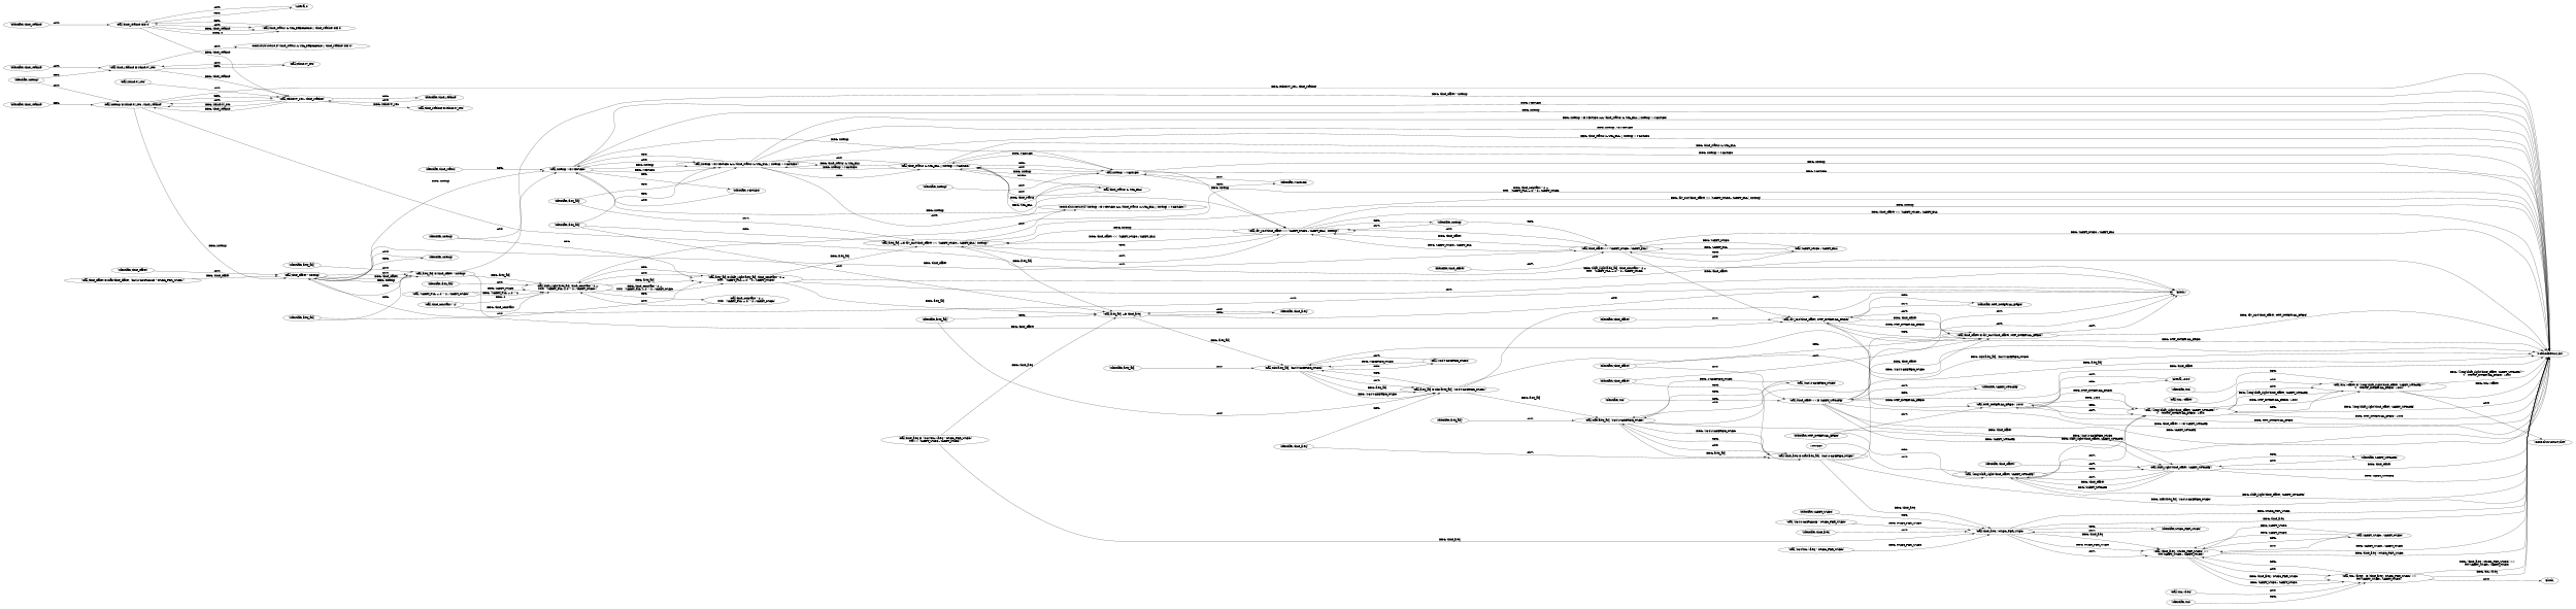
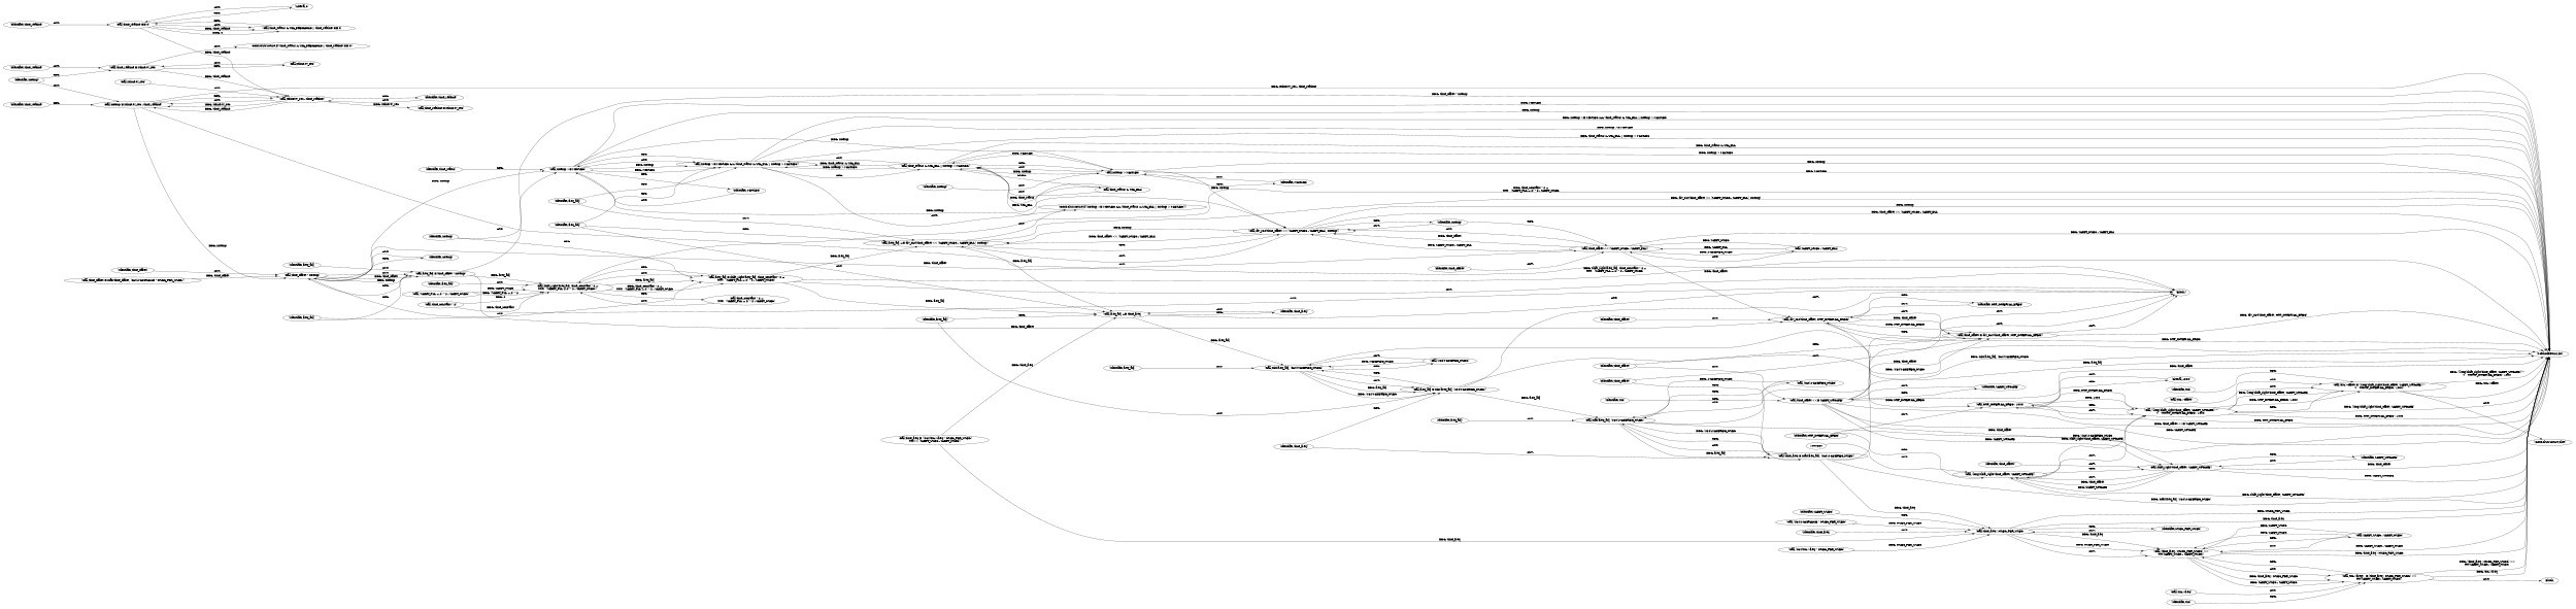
  digraph {
    rankdir=LR
    n1 [label="(Call,mtemp = xtime.tv_sec - time_reftime)"]
    n2 [label="(Call,xtime.tv_sec - time_reftime)"]
    n3 [label="(Call,time_offset * mtemp)"]
    n4 [label="(Block,)"]
    n5 [label="(MethodReturn,int)"]
    n6 [label="(Identifier,time_reftime)"]
    n7 [label="(Call,time_reftime = xtime.tv_sec)"]
    n8 [label="(Call,freq_adj = time_offset * mtemp)"]
    n9 [label="(Call,mtemp >= MINSEC)"]
    n10 [label="(Call,time_offset << (SHIFT_NSEC - SHIFT_FLL))"]
    n11 [label="(Call,div_s64(time_offset, NTP_INTERVAL_FREQ))"]
    n12 [label="(Identifier,mtemp)"]
    n13 [label="(Call,time_reftime == 0)"]
    n14 [label="(Literal,0)"]
    n15 [label="(Call,time_status & STA_FREQHOLD || time_reftime == 0)"]
    n16 [label="(Call,time_reftime = xtime.tv_sec)"]
    n17 [label="(Call,xtime.tv_sec)"]
    n18 [label="(ControlStructure,if (time_status & STA_FREQHOLD || time_reftime == 0))"]
    n19 [label="(Call,shift_right(freq_adj, time_constant * 2 +\n\t\t\t\t\t   (SHIFT_PLL + 2) * 2 - SHIFT_NSEC))"]
    n20 [label="(Call,div_s64(time_offset << (SHIFT_NSEC - SHIFT_FLL), mtemp))"]
    n21 [label="(Call,mtemp >= MINSEC && (time_status & STA_FLL || mtemp > MAXSEC))"]
    n22 [label="(Call,mtemp > MAXSEC)"]
    n23 [label="(Identifier,MINSEC)"]
    n24 [label="(Call,SHIFT_NSEC - SHIFT_FLL)"]
    n25 [label="(Call,time_offset = div_s64(time_offset, NTP_INTERVAL_FREQ))"]
    n26 [label="(Call,NTP_INTERVAL_FREQ / 1000)"]
    n27 [label="(Identifier,NTP_INTERVAL_FREQ)"]
    n28 [label="(Call,freq_adj = shift_right(freq_adj, time_constant * 2 +\n\t\t\t\t\t   (SHIFT_PLL + 2) * 2 - SHIFT_NSEC))"]
    n29 [label="(Call,time_constant * 2 +\n\t\t\t\t\t   (SHIFT_PLL + 2) * 2 - SHIFT_NSEC)"]
    n30 [label="(Call,freq_adj += div_s64(time_offset << (SHIFT_NSEC - SHIFT_FLL), mtemp))"]
    n31 [label="(Call,freq_adj += time_freq)"]
    n32 [label="(ControlStructure,if (mtemp >= MINSEC && (time_status & STA_FLL || mtemp > MAXSEC)))"]
    n33 [label="(Call,min(freq_adj, (s64)MAXFREQ_NSEC))"]
    n34 [label="(Identifier,time_freq)"]
    n35 [label="(Identifier,mtemp)"]
    n36 [label="(Call,freq_adj = min(freq_adj, (s64)MAXFREQ_NSEC))"]
    n37 [label="(Call,(s64)MAXFREQ_NSEC)"]
    n38 [label="(Call,max(freq_adj, (s64)-MAXFREQ_NSEC))"]
    n39 [label="(Call,time_freq = max(freq_adj, (s64)-MAXFREQ_NSEC))"]
    n40 [label="(Call,(s64)-MAXFREQ_NSEC)"]
    n41 [label="(Call,time_freq / NSEC_PER_USEC)"]
    n42 [label="(Call,(time_freq / NSEC_PER_USEC) <<\n\t\t\t\t(SHIFT_USEC - SHIFT_NSEC))"]
    n43 [label="(Identifier,NSEC_PER_USEC)"]
    n44 [label="(Call,txc->freq\t   = (time_freq / NSEC_PER_USEC) <<\n\t\t\t\t(SHIFT_USEC - SHIFT_NSEC))"]
    n45 [label="(Call,SHIFT_USEC - SHIFT_NSEC)"]
    n46 [label="(Block,)"]
    n47 [label="(Call,time_status & STA_FLL || mtemp > MAXSEC)"]
    n48 [label="(Identifier,MAXSEC)"]
    n49 [label="(Call,time_status & STA_FLL)"]
    n50 [label="(Call,((long)shift_right(time_offset, SHIFT_UPDATE)) *\n\t    \t\t\tNTP_INTERVAL_FREQ / 1000)"]
    n51 [label="(Literal,1000)"]
    n52 [label="(Call,time_offset <<= SHIFT_UPDATE)"]
    n53 [label="(Call,shift_right(time_offset, SHIFT_UPDATE))"]
    n54 [label="(Identifier,SHIFT_UPDATE)"]
    n55 [label="(Call,(long)shift_right(time_offset, SHIFT_UPDATE))"]
    n56 [label="(Identifier,SHIFT_UPDATE)"]
    n57 [label="(Call,txc->offset = ((long)shift_right(time_offset, SHIFT_UPDATE)) *\n\t    \t\t\tNTP_INTERVAL_FREQ / 1000)"]
    n58 [label="(ControlStructure,else)"]
    n59 [label="(Identifier,txc)"]
    n60 [label="(Call,time_constant * 2)"]
    n61 [label="(Identifier,time_freq)"]
    n62 [label="(Identifier,freq_adj)"]
    n63 [label="(Identifier,freq_adj)"]
    n64 [label="(Identifier,freq_adj)"]
    n65 [label="(Identifier,freq_adj)"]
    n66 [label="(Call,time_freq = ((s64)txc->freq * NSEC_PER_USEC)\n\t\t\t\t>> (SHIFT_USEC - SHIFT_NSEC))"]
    n67 [label="(Identifier,mtemp)"]
    n68 [label="(Identifier,txc)"]
    n69 [label="(Call,time_offset = max(time_offset, (s64)-MAXPHASE * NSEC_PER_USEC))"]
    n70 [label="(Identifier,time_status)"]
    n71 [label="(Identifier,freq_adj)"]
    n72 [label="(Identifier,time_offset)"]
    n73 [label="(Identifier,txc)"]
    n74 [label="(Identifier,time_reftime)"]
    n75 [label="(Identifier,time_offset)"]
    n76 [label="(Identifier,time_offset)"]
    n77 [label="(Identifier,mtemp)"]
    n78 [label="(Identifier,freq_adj)"]
    n79 [label="(Identifier,NTP_INTERVAL_FREQ)"]
    n80 [label="(Identifier,freq_adj)"]
    n81 [label="(Call,xtime.tv_sec)"]
    n82 [label="(Identifier,time_offset)"]
    n83 [label="(Identifier,mtemp)"]
    n84 [label="(Identifier,time_offset)"]
    n85 [label="(Call,txc->offset)"]
    n86 [label="(Identifier,time_reftime)"]
    n87 [label="(Call,(s64)-MAXPHASE * NSEC_PER_USEC)"]
    n88 [label="(Identifier,time_reftime)"]
    n89 [label="(Identifier,time_freq)"]
    n90 [label="(Call,(SHIFT_PLL + 2) * 2 - SHIFT_NSEC)"]
    n91 [label="(Call,(s64)txc->freq * NSEC_PER_USEC)"]
    n92 [label="(Call,txc->freq)"]
    n93 [label="(Identifier,SHIFT_USEC)"]
    n94 [label="(Identifier,freq_adj)"]
    n95 [label="(Identifier,time_offset)"]
    1000580
    n1 -> n2 [label="CFG: "]
    n1 -> n3 [label="DDG: mtemp"]
    n1 -> n4 [label="AST: "]
    n1 -> n5 [label="DDG: xtime.tv_sec - time_reftime"]
    n2 -> n1 [label="AST: "]
    n2 -> n1 [label="DDG: xtime.tv_sec"]
    n2 -> n1 [label="DDG: time_reftime"]
    n2 -> n6 [label="CFG: "]
    n2 -> n7 [label="DDG: xtime.tv_sec"]
    n3 -> n8 [label="AST: "]
    n3 -> n8 [label="DDG: time_offset"]
    n3 -> n8 [label="DDG: mtemp"]
    n3 -> n9 [label="DDG: mtemp"]
    n3 -> n10 [label="DDG: time_offset"]
    n3 -> n11 [label="DDG: time_offset"]
    n3 -> n12 [label="CFG: "]
    n6 -> n2 [label="AST: "]
    n8 -> n3 [label="CFG: "]
    n8 -> n4 [label="AST: "]
    n8 -> n5 [label="DDG: time_offset * mtemp"]
    n8 -> n19 [label="DDG: freq_adj"]
    n9 -> n5 [label="DDG: MINSEC"]
    n9 -> n5 [label="DDG: mtemp"]
    n9 -> n20 [label="DDG: mtemp"]
    n9 -> n21 [label="AST: "]
    n9 -> n21 [label="DDG: mtemp"]
    n9 -> n21 [label="DDG: MINSEC"]
    n9 -> n22 [label="DDG: mtemp"]
    n9 -> n23 [label="CFG: "]
    n10 -> n5 [label="DDG: SHIFT_NSEC - SHIFT_FLL"]
    n10 -> n11 [label="DDG: time_offset"]
    n10 -> n20 [label="AST: "]
    n10 -> n20 [label="DDG: time_offset"]
    n10 -> n20 [label="DDG: SHIFT_NSEC - SHIFT_FLL"]
-   n10 -> n24 [label="CFG: "]
+   n10 -> n24 [label="DDG: -MAXFREQ_NSEC"]
    n11 -> n5 [label="DDG: NTP_INTERVAL_FREQ"]
    n11 -> n25 [label="AST: "]
    n11 -> n25 [label="DDG: time_offset"]
    n11 -> n25 [label="DDG: NTP_INTERVAL_FREQ"]
    n11 -> n26 [label="DDG: NTP_INTERVAL_FREQ"]
    n11 -> n27 [label="CFG: "]
    n12 -> n3 [label="AST: "]
    n13 -> n2 [label="DDG: time_reftime"]
    n13 -> n14 [label="CFG: "]
    n13 -> n15 [label="AST: "]
    n13 -> n15 [label="DDG: time_reftime"]
    n13 -> n15 [label="DDG: 0"]
    n14 -> n13 [label="AST: "]
    n15 -> n13 [label="CFG: "]
    n16 -> n2 [label="DDG: time_reftime"]
    n16 -> n17 [label="CFG: "]
    n16 -> n18 [label="AST: "]
    n17 -> n16 [label="AST: "]
    n19 -> n5 [label="DDG: time_constant * 2 +\n\t\t\t\t\t   (SHIFT_PLL + 2) * 2 - SHIFT_NSEC"]
    n19 -> n28 [label="AST: "]
    n19 -> n28 [label="DDG: freq_adj"]
    n19 -> n28 [label="DDG: time_constant * 2 +\n\t\t\t\t\t   (SHIFT_PLL + 2) * 2 - SHIFT_NSEC"]
    n19 -> n29 [label="CFG: "]
    n20 -> n5 [label="DDG: mtemp"]
    n20 -> n5 [label="DDG: time_offset << (SHIFT_NSEC - SHIFT_FLL)"]
    n20 -> n30 [label="AST: "]
    n20 -> n30 [label="DDG: time_offset << (SHIFT_NSEC - SHIFT_FLL)"]
    n20 -> n30 [label="DDG: mtemp"]
    n20 -> n35 [label="CFG: "]
    n21 -> n5 [label="DDG: mtemp >= MINSEC && (time_status & STA_FLL || mtemp > MAXSEC)"]
    n21 -> n5 [label="DDG: mtemp >= MINSEC"]
    n21 -> n5 [label="DDG: time_status & STA_FLL || mtemp > MAXSEC"]
    n21 -> n9 [label="CFG: "]
    n21 -> n32 [label="AST: "]
    n21 -> n47 [label="CFG: "]
    n22 -> n5 [label="DDG: MAXSEC"]
    n22 -> n5 [label="DDG: mtemp"]
    n22 -> n20 [label="DDG: mtemp"]
    n22 -> n47 [label="AST: "]
    n22 -> n47 [label="DDG: mtemp"]
    n22 -> n47 [label="DDG: MAXSEC"]
    n22 -> n48 [label="CFG: "]
    n23 -> n9 [label="AST: "]
    n24 -> n10 [label="AST: "]
    n24 -> n10 [label="DDG: SHIFT_NSEC"]
    n24 -> n10 [label="DDG: SHIFT_FLL"]
    n25 -> n4 [label="AST: "]
    n25 -> n5 [label="DDG: div_s64(time_offset, NTP_INTERVAL_FREQ)"]
    n25 -> n11 [label="CFG: "]
    n26 -> n5 [label="DDG: NTP_INTERVAL_FREQ"]
    n26 -> n50 [label="AST: "]
    n26 -> n50 [label="DDG: NTP_INTERVAL_FREQ"]
    n26 -> n50 [label="DDG: 1000"]
    n26 -> n51 [label="CFG: "]
    n27 -> n11 [label="AST: "]
    n28 -> n4 [label="AST: "]
    n28 -> n5 [label="DDG: shift_right(freq_adj, time_constant * 2 +\n\t\t\t\t\t   (SHIFT_PLL + 2) * 2 - SHIFT_NSEC)"]
    n28 -> n19 [label="CFG: "]
    n28 -> n30 [label="DDG: freq_adj"]
    n28 -> n31 [label="DDG: freq_adj"]
    n29 -> n19 [label="AST: "]
    n30 -> n5 [label="DDG: div_s64(time_offset << (SHIFT_NSEC - SHIFT_FLL), mtemp)"]
    n30 -> n20 [label="CFG: "]
    n30 -> n31 [label="DDG: freq_adj"]
    n30 -> n32 [label="AST: "]
    n31 -> n4 [label="AST: "]
    n31 -> n33 [label="DDG: freq_adj"]
    n31 -> n34 [label="CFG: "]
    n33 -> n5 [label="DDG: (s64)MAXFREQ_NSEC"]
    n33 -> n36 [label="AST: "]
    n33 -> n36 [label="DDG: freq_adj"]
    n33 -> n36 [label="DDG: (s64)MAXFREQ_NSEC"]
    n33 -> n37 [label="CFG: "]
    n34 -> n31 [label="AST: "]
    n35 -> n10 [label="CFG: "]
    n35 -> n20 [label="AST: "]
    n36 -> n4 [label="AST: "]
    n36 -> n5 [label="DDG: min(freq_adj, (s64)MAXFREQ_NSEC)"]
    n36 -> n33 [label="CFG: "]
    n36 -> n38 [label="DDG: freq_adj"]
    n37 -> n33 [label="AST: "]
    n37 -> n33 [label="DDG: MAXFREQ_NSEC"]
    n38 -> n5 [label="DDG: freq_adj"]
    n38 -> n5 [label="DDG: (s64)-MAXFREQ_NSEC"]
    n38 -> n39 [label="AST: "]
    n38 -> n39 [label="DDG: freq_adj"]
    n38 -> n39 [label="DDG: (s64)-MAXFREQ_NSEC"]
    n38 -> n40 [label="CFG: "]
    n39 -> n4 [label="AST: "]
    n39 -> n5 [label="DDG: max(freq_adj, (s64)-MAXFREQ_NSEC)"]
    n39 -> n38 [label="CFG: "]
    n39 -> n41 [label="DDG: time_freq"]
    n40 -> n38 [label="AST: "]
    n40 -> n38 [label="DDG: -MAXFREQ_NSEC"]
    n41 -> n5 [label="DDG: NSEC_PER_USEC"]
    n41 -> n5 [label="DDG: time_freq"]
    n41 -> n42 [label="AST: "]
    n41 -> n42 [label="DDG: time_freq"]
    n41 -> n42 [label="DDG: NSEC_PER_USEC"]
    n41 -> n43 [label="CFG: "]
    n42 -> n5 [label="DDG: SHIFT_USEC - SHIFT_NSEC"]
    n42 -> n5 [label="DDG: time_freq / NSEC_PER_USEC"]
    n42 -> n44 [label="AST: "]
    n42 -> n44 [label="DDG: time_freq / NSEC_PER_USEC"]
    n42 -> n44 [label="DDG: SHIFT_USEC - SHIFT_NSEC"]
    n42 -> n45 [label="CFG: "]
    n43 -> n41 [label="AST: "]
    n44 -> n5 [label="DDG: txc->freq"]
    n44 -> n5 [label="DDG: (time_freq / NSEC_PER_USEC) <<\n\t\t\t\t(SHIFT_USEC - SHIFT_NSEC)"]
    n44 -> n42 [label="CFG: "]
    n44 -> n46 [label="AST: "]
    n45 -> n42 [label="AST: "]
    n45 -> n42 [label="DDG: SHIFT_USEC"]
    n45 -> n42 [label="DDG: SHIFT_NSEC"]
    n47 -> n5 [label="DDG: time_status & STA_FLL"]
    n47 -> n5 [label="DDG: mtemp > MAXSEC"]
    n47 -> n21 [label="AST: "]
    n47 -> n21 [label="DDG: time_status & STA_FLL"]
    n47 -> n21 [label="DDG: mtemp > MAXSEC"]
    n47 -> n22 [label="CFG: "]
    n47 -> n49 [label="NSEC: "]
    n48 -> n22 [label="AST: "]
    n49 -> n47 [label="AST: "]
    n49 -> n47 [label="DDG: time_status"]
    n49 -> n47 [label="DDG: STA_FLL"]
    n50 -> n5 [label="DDG: (long)shift_right(time_offset, SHIFT_UPDATE)"]
    n50 -> n5 [label="DDG: NTP_INTERVAL_FREQ / 1000"]
    n50 -> n26 [label="CFG: "]
    n50 -> n57 [label="AST: "]
    n50 -> n57 [label="DDG: (long)shift_right(time_offset, SHIFT_UPDATE)"]
    n50 -> n57 [label="DDG: NTP_INTERVAL_FREQ / 1000"]
    n51 -> n26 [label="AST: "]
    n52 -> n4 [label="AST: "]
    n52 -> n5 [label="DDG: time_offset"]
    n52 -> n5 [label="DDG: time_offset <<= SHIFT_UPDATE"]
    n52 -> n5 [label="DDG: SHIFT_UPDATE"]
    n52 -> n25 [label="DDG: time_offset"]
    n52 -> n53 [label="DDG: time_offset"]
    n52 -> n53 [label="DDG: SHIFT_UPDATE"]
    n52 -> n54 [label="CFG: "]
    n53 -> n5 [label="DDG: SHIFT_UPDATE"]
    n53 -> n5 [label="DDG: time_offset"]
    n53 -> n55 [label="AST: "]
    n53 -> n55 [label="DDG: time_offset"]
    n53 -> n55 [label="DDG: SHIFT_UPDATE"]
    n53 -> n56 [label="CFG: "]
    n54 -> n52 [label="AST: "]
    n55 -> n5 [label="DDG: shift_right(time_offset, SHIFT_UPDATE)"]
    n55 -> n50 [label="AST: "]
    n55 -> n50 [label="DDG: shift_right(time_offset, SHIFT_UPDATE)"]
    n55 -> n53 [label="CFG: "]
    n56 -> n53 [label="AST: "]
    n57 -> n5 [label="DDG: txc->offset"]
    n57 -> n5 [label="DDG: ((long)shift_right(time_offset, SHIFT_UPDATE)) *\n\t    \t\t\tNTP_INTERVAL_FREQ / 1000"]
    n57 -> n50 [label="CFG: "]
    n57 -> n58 [label="AST: "]
    n59 -> n44 [label="CFG: "]
    n60 -> n19 [label="DDG: time_constant"]
    n60 -> n19 [label="DDG: 2"]
    n61 -> n41 [label="AST: "]
    n62 -> n8 [label="CFG: "]
    n62 -> n28 [label="AST: "]
    n63 -> n38 [label="AST: "]
    n64 -> n19 [label="AST: "]
    n65 -> n21 [label="CFG: "]
    n65 -> n30 [label="CFG: "]
    n65 -> n31 [label="AST: "]
    n66 -> n31 [label="DDG: time_freq"]
    n66 -> n41 [label="DDG: time_freq"]
    n67 -> n9 [label="AST: "]
    n67 -> n28 [label="CFG: "]
    n68 -> n52 [label="CFG: "]
    n69 -> n3 [label="DDG: time_offset"]
    n70 -> n9 [label="CFG: "]
    n71 -> n21 [label="CFG: "]
    n71 -> n30 [label="AST: "]
    n72 -> n3 [label="AST: "]
    n73 -> n57 [label="CFG: "]
    n74 -> n1 [label="CFG: "]
    n75 -> n10 [label="AST: "]
    n76 -> n11 [label="AST: "]
    n77 -> n1 [label="AST: "]
    n77 -> n16 [label="CFG: "]
    n78 -> n8 [label="AST: "]
    n79 -> n26 [label="AST: "]
    n79 -> n55 [label="CFG: "]
    n80 -> n33 [label="AST: "]
    n81 -> n2 [label="AST: "]
    n82 -> n25 [label="AST: "]
    n82 -> n39 [label="CFG: "]
    n83 -> n22 [label="AST: "]
    n84 -> n25 [label="CFG: "]
    n84 -> n52 [label="AST: "]
    n85 -> n57 [label="AST: "]
    n86 -> n16 [label="AST: "]
    n87 -> n41 [label="DDG: NSEC_PER_USEC"]
    n88 -> n13 [label="AST: "]
    n89 -> n36 [label="CFG: "]
    n89 -> n39 [label="AST: "]
    n90 -> n19 [label="DDG: (SHIFT_PLL + 2) * 2"]
    n90 -> n19 [label="DDG: SHIFT_NSEC"]
    n91 -> n41 [label="DDG: NSEC_PER_USEC"]
    n92 -> n44 [label="AST: "]
    n93 -> n41 [label="CFG: "]
    n94 -> n31 [label="CFG: "]
    n94 -> n36 [label="AST: "]
    n95 -> n53 [label="AST: "]
    1000580 -> n55 [label="AST: "]
  }
